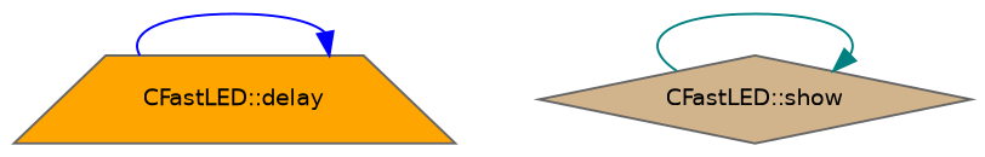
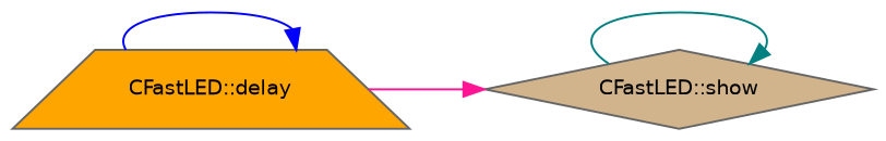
  digraph {
    rankdir=RL
    node [color=gray40 fontname=Helvetica fontsize=10 style=filled]
    edge [dir=back fontname=Helvetica fontsize=10 labelfontname=Helvetica labelfontsize=10 style=solid]
    n1 [fillcolor=tan fontcolor=black height=0.2 label="CFastLED::show" shape=diamond width=0.4]
    n2 [fillcolor=orange height=0.2 label="CFastLED::delay" shape=trapezium width=0.4]
    n1 -> n1 [color=teal]
+   n1 -> n2 [color=deeppink]
    n2 -> n2 [color=blue]
  }
